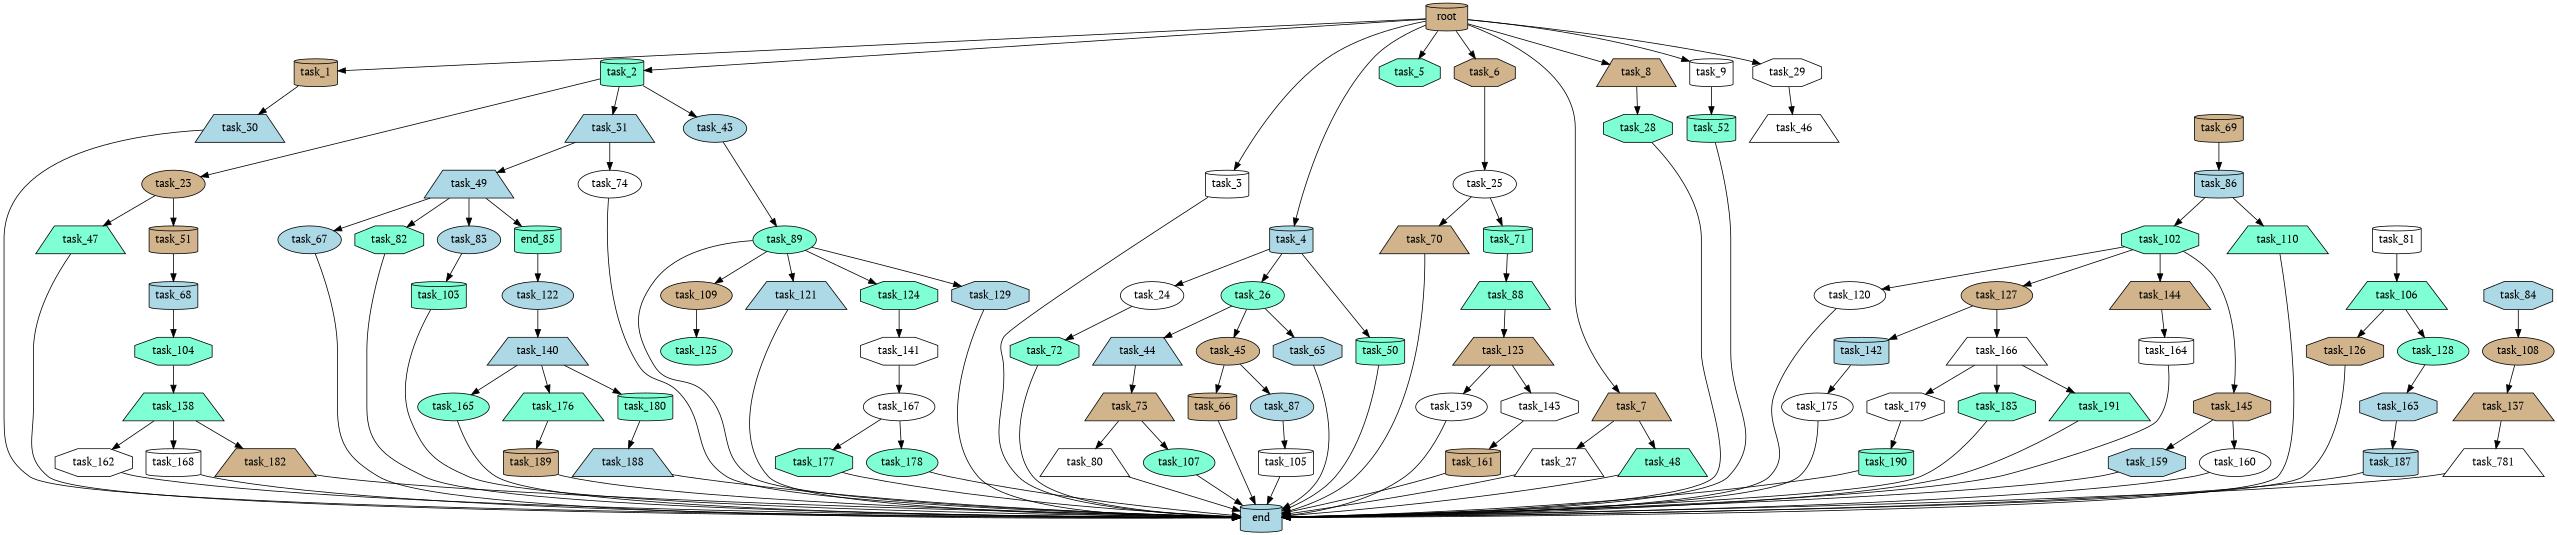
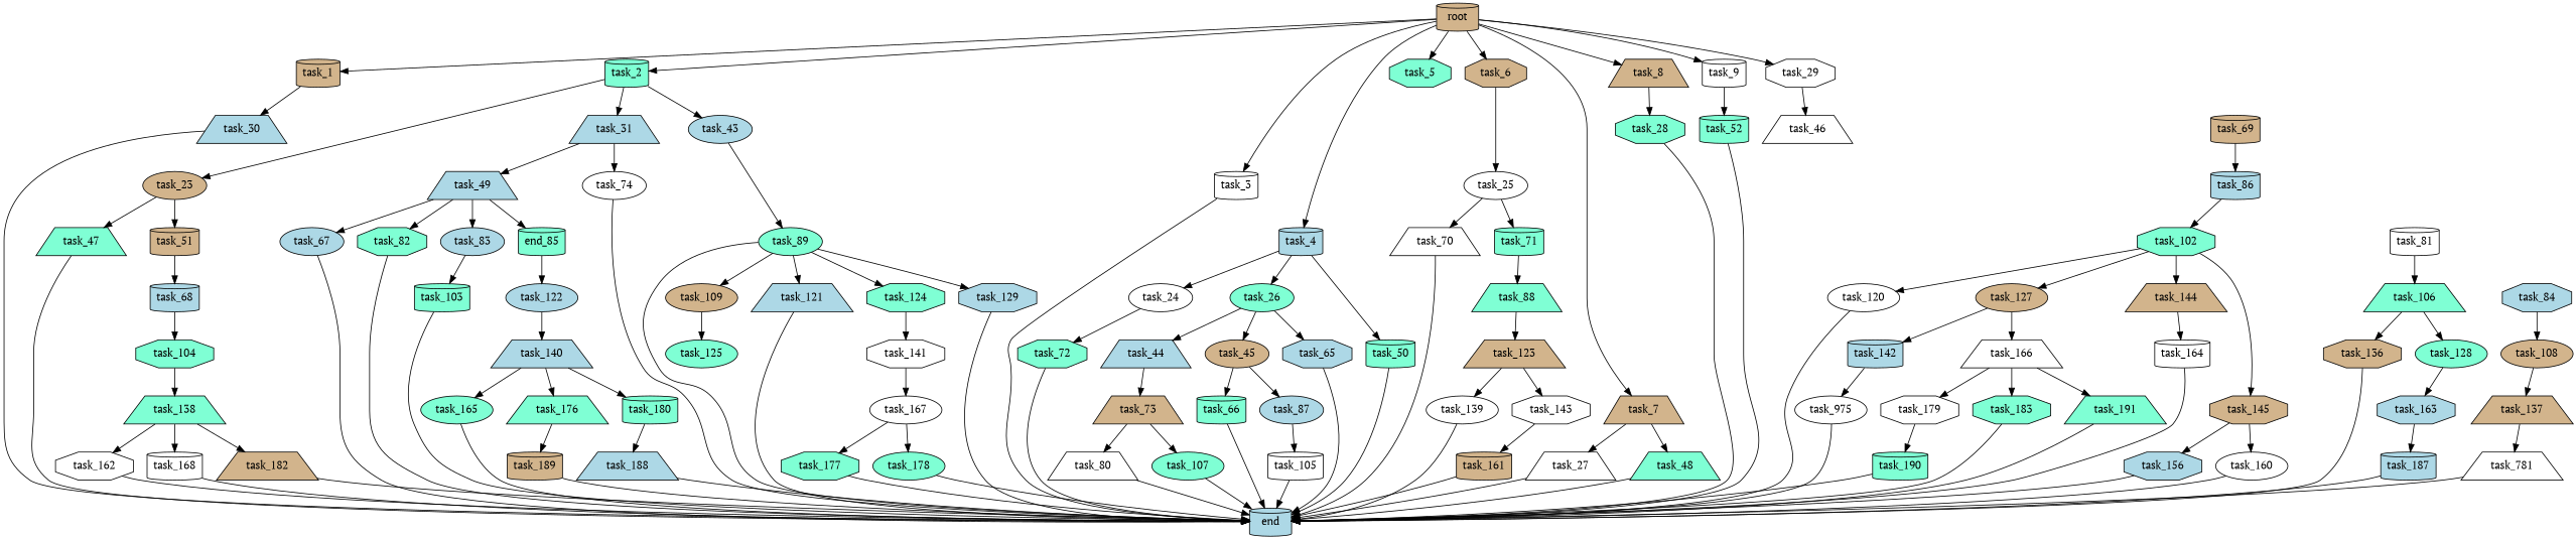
  digraph {
    fontname="PT Serif"
    node [fillcolor=aquamarine fontname="PT Serif" shape=trapezium style=filled]
    edge [fontname="PT Serif"]
    root [fillcolor=tan shape=cylinder]
    task_1 [fillcolor=tan shape=cylinder]
    task_2 [shape=cylinder]
    task_3 [fillcolor=white shape=cylinder]
    task_4 [fillcolor=lightblue shape=cylinder]
    task_5 [shape=octagon]
    task_6 [fillcolor=tan shape=octagon]
    task_7 [fillcolor=tan]
    task_8 [fillcolor=tan]
    task_9 [fillcolor=white shape=cylinder]
    task_29 [fillcolor=white shape=octagon]
    task_30 [fillcolor=lightblue]
    task_23 [fillcolor=tan shape=ellipse]
    task_31 [fillcolor=lightblue]
    task_43 [fillcolor=lightblue shape=ellipse]
    end [fillcolor=lightblue shape=cylinder]
    task_24 [fillcolor=white shape=ellipse]
    task_26 [shape=ellipse]
    task_50 [shape=cylinder]
    task_25 [fillcolor=white shape=ellipse]
    task_27 [fillcolor=white]
    task_48
    task_28 [shape=octagon]
    task_52 [shape=cylinder]
    task_47
    task_51 [fillcolor=tan shape=cylinder]
    task_49 [fillcolor=lightblue]
    task_74 [fillcolor=white shape=ellipse]
    task_89 [shape=ellipse]
    task_72 [shape=octagon]
    task_44 [fillcolor=lightblue]
    task_45 [fillcolor=tan shape=ellipse]
    task_65 [fillcolor=lightblue shape=octagon]
    task_46 [fillcolor=white]
-   task_70 [fillcolor=tan]
+   task_70 [fillcolor=white]
    task_71 [shape=cylinder]
    task_68 [fillcolor=lightblue shape=cylinder]
    task_88
    task_73 [fillcolor=tan]
-   task_66 [fillcolor=tan shape=cylinder]
+   task_66 [shape=cylinder]
    task_87 [fillcolor=lightblue shape=ellipse]
    task_67 [fillcolor=lightblue shape=ellipse]
    task_82 [shape=octagon]
    task_83 [fillcolor=lightblue shape=ellipse]
    n45 [label=end_85 shape=cylinder]
    task_109 [fillcolor=tan shape=ellipse]
    task_121 [fillcolor=lightblue]
    task_124 [shape=octagon]
    task_129 [fillcolor=lightblue shape=octagon]
    task_80 [fillcolor=white]
    task_107 [shape=ellipse]
    task_105 [fillcolor=white shape=cylinder]
    task_69 [fillcolor=tan shape=cylinder]
    task_86 [fillcolor=lightblue shape=cylinder]
    task_84 [fillcolor=lightblue shape=octagon]
    task_108 [fillcolor=tan shape=ellipse]
    task_81 [fillcolor=white shape=cylinder]
    task_106
    task_103 [shape=cylinder]
    task_122 [fillcolor=lightblue shape=ellipse]
    task_104 [shape=octagon]
    task_138
    task_102 [shape=octagon]
-   task_110
    task_123 [fillcolor=tan]
-   task_126 [fillcolor=tan shape=octagon]
+   task_126 [fillcolor=tan shape=octagon label=task_136]
    task_128 [shape=ellipse]
    task_137 [fillcolor=tan]
    task_140 [fillcolor=lightblue]
    task_120 [fillcolor=white shape=ellipse]
    task_127 [fillcolor=tan shape=ellipse]
    task_144 [fillcolor=tan]
    task_145 [fillcolor=tan shape=octagon]
    task_139 [fillcolor=white shape=ellipse]
    task_143 [fillcolor=white shape=octagon]
    task_125 [shape=ellipse]
    task_141 [fillcolor=white shape=octagon]
    task_142 [fillcolor=lightblue shape=cylinder]
    task_166 [fillcolor=white]
    task_164 [fillcolor=white shape=cylinder]
-   task_159 [fillcolor=lightblue shape=octagon]
+   task_159 [fillcolor=lightblue shape=octagon label=task_156]
    task_160 [fillcolor=white shape=ellipse]
    task_162 [fillcolor=white shape=octagon]
    task_168 [fillcolor=white shape=cylinder]
    task_182 [fillcolor=tan]
    task_163 [fillcolor=lightblue shape=octagon]
    n87 [fillcolor=white label=task_781]
    task_165 [shape=ellipse]
    task_176
    task_180 [shape=cylinder]
    task_161 [fillcolor=tan shape=cylinder]
    task_167 [fillcolor=white shape=ellipse]
-   task_175 [fillcolor=white shape=ellipse]
+   task_175 [fillcolor=white shape=ellipse label=task_975]
    task_179 [fillcolor=white shape=octagon]
    task_183 [shape=octagon]
    task_191
    task_187 [fillcolor=lightblue shape=cylinder]
    task_189 [fillcolor=tan shape=cylinder]
    task_188 [fillcolor=lightblue]
    task_177 [shape=octagon]
    task_178 [shape=ellipse]
    task_190 [shape=cylinder]
    root -> task_1
    root -> task_2
    root -> task_3
    root -> task_4
    root -> task_5
    root -> task_6
    root -> task_7
    root -> task_8
    root -> task_9
    root -> task_29
    task_1 -> task_30
    task_2 -> task_23
    task_2 -> task_31
    task_2 -> task_43
    task_3 -> end
    task_4 -> task_24
    task_4 -> task_26
    task_4 -> task_50
    task_6 -> task_25
    task_7 -> task_27
    task_7 -> task_48
    task_8 -> task_28
    task_9 -> task_52
    task_29 -> task_46
    task_30 -> end
    task_23 -> task_47
    task_23 -> task_51
    task_31 -> task_49
    task_31 -> task_74
    task_43 -> task_89
    task_24 -> task_72
    task_26 -> task_44
    task_26 -> task_45
    task_26 -> task_65
    task_50 -> end
    task_25 -> task_70
    task_25 -> task_71
    task_27 -> end
    task_48 -> end
    task_28 -> end
    task_52 -> end
    task_47 -> end
    task_51 -> task_68
    task_49 -> task_67
    task_49 -> task_82
    task_49 -> task_83
    task_49 -> n45
    task_74 -> end
    task_89 -> end
    task_89 -> task_109
    task_89 -> task_121
    task_89 -> task_124
    task_89 -> task_129
    task_72 -> end
    task_44 -> task_73
    task_45 -> task_66
    task_45 -> task_87
    task_65 -> end
    task_70 -> end
    task_71 -> task_88
    task_68 -> task_104
    task_88 -> task_123
    task_73 -> task_80
    task_73 -> task_107
    task_66 -> end
    task_87 -> task_105
    task_67 -> end
    task_82 -> end
    task_83 -> task_103
    n45 -> task_122
    task_109 -> task_125
    task_121 -> end
    task_124 -> task_141
    task_129 -> end
    task_80 -> end
    task_107 -> end
    task_105 -> end
    task_69 -> task_86
    task_86 -> task_102
-   task_86 -> task_110
    task_84 -> task_108
    task_108 -> task_137
    task_81 -> task_106
    task_106 -> task_126
    task_106 -> task_128
    task_103 -> end
    task_122 -> task_140
    task_104 -> task_138
    task_138 -> task_162
    task_138 -> task_168
    task_138 -> task_182
    task_102 -> task_120
    task_102 -> task_127
    task_102 -> task_144
    task_102 -> task_145
-   task_110 -> end
    task_123 -> task_139
    task_123 -> task_143
    task_126 -> end
    task_128 -> task_163
    task_137 -> n87
    task_140 -> task_165
    task_140 -> task_176
    task_140 -> task_180
    task_120 -> end
    task_127 -> task_142
    task_127 -> task_166
    task_144 -> task_164
    task_145 -> task_159
    task_145 -> task_160
    task_139 -> end
    task_143 -> task_161
    task_141 -> task_167
    task_142 -> task_175
    task_166 -> task_179
    task_166 -> task_183
    task_166 -> task_191
    task_164 -> end
    task_159 -> end
    task_160 -> end
    task_162 -> end
    task_168 -> end
    task_182 -> end
    task_163 -> task_187
    n87 -> end
    task_165 -> end
    task_176 -> task_189
    task_180 -> task_188
    task_161 -> end
    task_167 -> task_177
    task_167 -> task_178
    task_175 -> end
    task_179 -> task_190
    task_183 -> end
    task_191 -> end
    task_187 -> end
    task_189 -> end
    task_188 -> end
    task_177 -> end
    task_178 -> end
    task_190 -> end
  }
